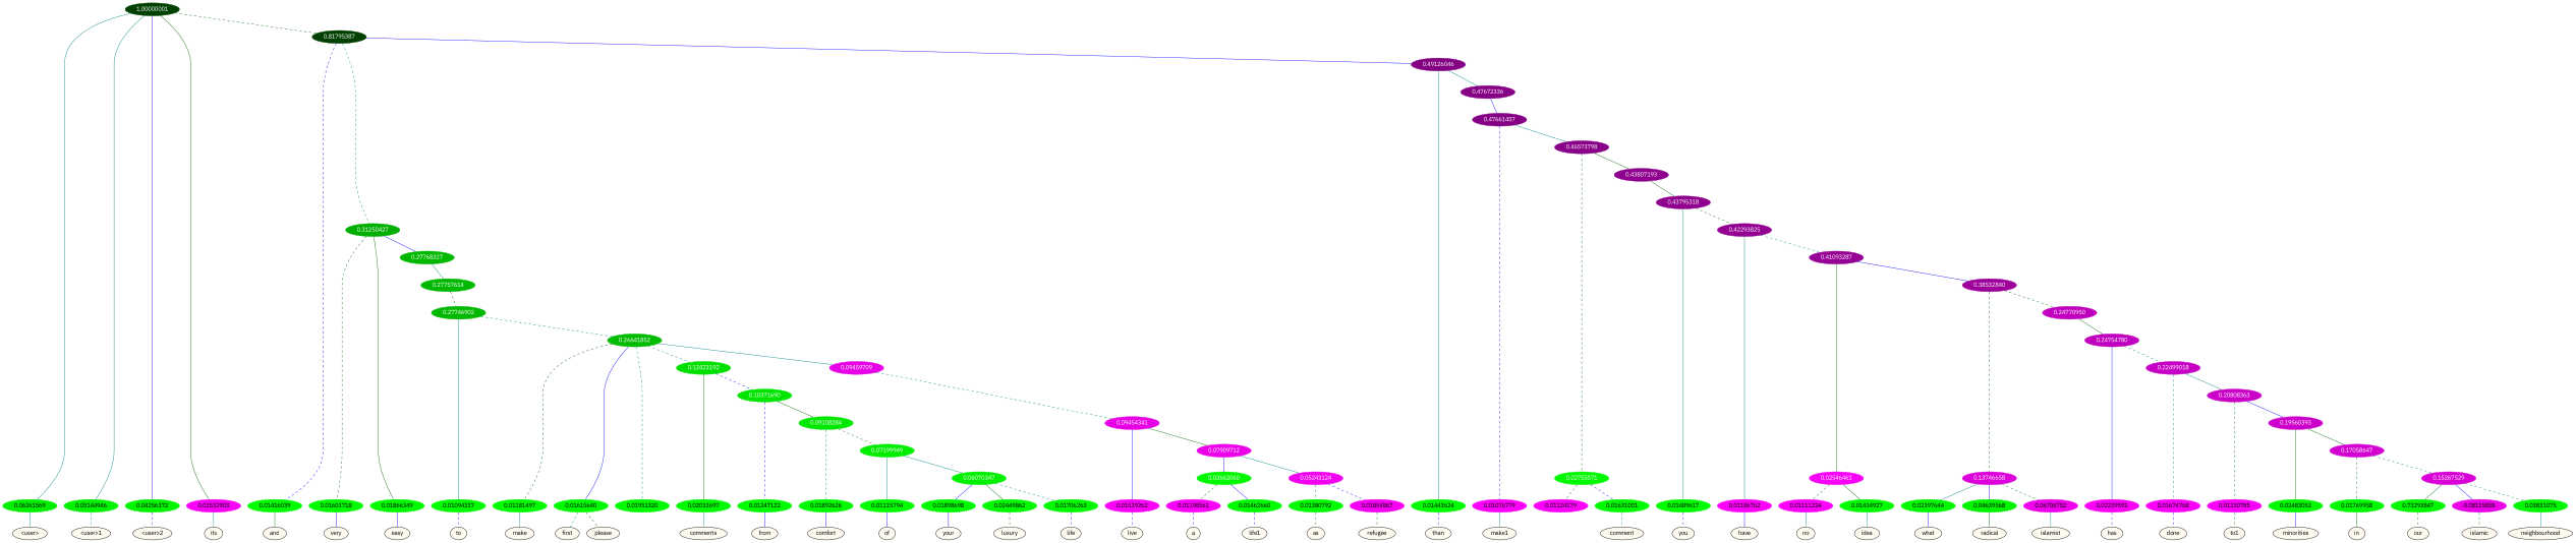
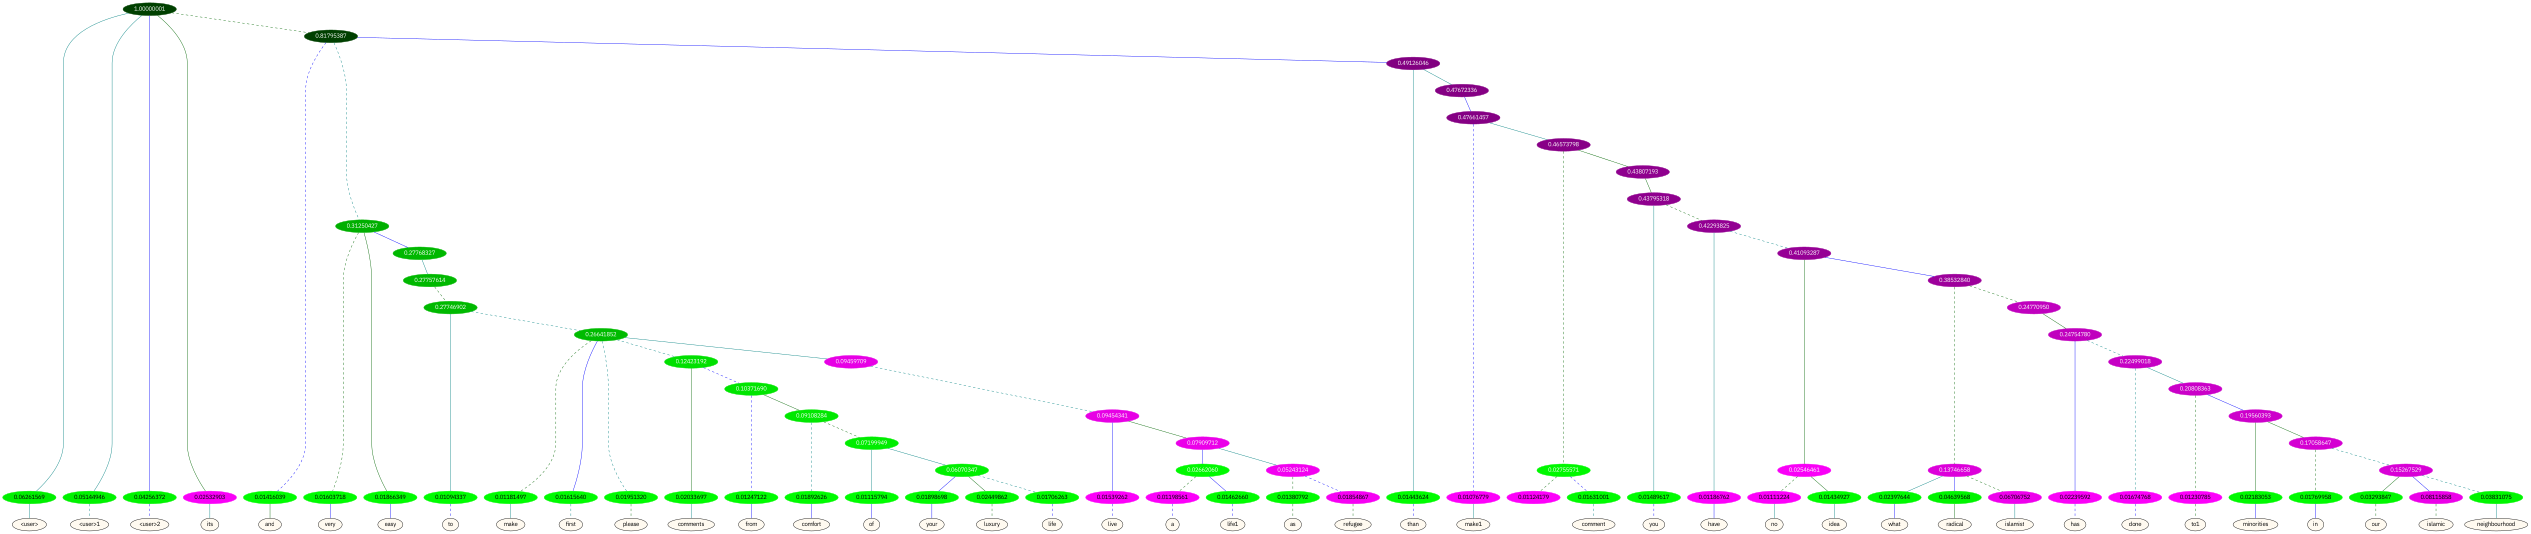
  graph {
    fontname="IBM Plex Sans"
    node [color=black fontname="IBM Plex Sans" format=png nodesep=0.001 ordering=out overlap_scaling=0.01 ranksep=0.001 style=filled fontcolor=black]
    edge [color=darkgreen fontname="IBM Plex Sans" style=solid]
    n1 [fillcolor=floralwhite height=0.15 label="\<user\>" style="filled,solid" width=0.15 fontcolor=""]
    n2 [fillcolor=floralwhite height=0.15 label="\<user\>1" style="filled,solid" width=0.15 fontcolor=""]
    n3 [fillcolor=floralwhite height=0.15 label="\<user\>2" style="filled,solid" width=0.15 fontcolor=""]
    n4 [fillcolor=floralwhite height=0.15 label=its style="filled,solid" width=0.15 fontcolor=""]
    n5 [fillcolor=floralwhite height=0.15 label=very style="filled,solid" width=0.15 fontcolor=""]
    n6 [fillcolor=floralwhite height=0.15 label=easy style="filled,solid" width=0.15 fontcolor=""]
    n7 [fillcolor=floralwhite height=0.15 label=to style="filled,solid" width=0.15 fontcolor=""]
    n8 [fillcolor=floralwhite height=0.15 label=make style="filled,solid" width=0.15 fontcolor=""]
    n9 [fillcolor=floralwhite height=0.15 label=comments style="filled,solid" width=0.15 fontcolor=""]
    n10 [fillcolor=floralwhite height=0.15 label=from style="filled,solid" width=0.15 fontcolor=""]
    n11 [fillcolor=floralwhite height=0.15 label=comfort style="filled,solid" width=0.15 fontcolor=""]
    n12 [fillcolor=floralwhite height=0.15 label=of style="filled,solid" width=0.15 fontcolor=""]
    n13 [fillcolor=floralwhite height=0.15 label=your style="filled,solid" width=0.15 fontcolor=""]
    n14 [fillcolor=floralwhite height=0.15 label=luxury style="filled,solid" width=0.15 fontcolor=""]
    n15 [fillcolor=floralwhite height=0.15 label=life style="filled,solid" width=0.15 fontcolor=""]
    n16 [fillcolor=floralwhite height=0.15 label=first style="filled,solid" width=0.15 fontcolor=""]
    n17 [fillcolor=floralwhite height=0.15 label=please style="filled,solid" width=0.15 fontcolor=""]
    n18 [fillcolor=floralwhite height=0.15 label=live style="filled,solid" width=0.15 fontcolor=""]
    n19 [fillcolor=floralwhite height=0.15 label=a style="filled,solid" width=0.15 fontcolor=""]
    n20 [fillcolor=floralwhite height=0.15 label=life1 style="filled,solid" width=0.15 fontcolor=""]
    n21 [fillcolor=floralwhite height=0.15 label=as style="filled,solid" width=0.15 fontcolor=""]
    n22 [fillcolor=floralwhite height=0.15 label=refugee style="filled,solid" width=0.15 fontcolor=""]
    n23 [fillcolor=floralwhite height=0.15 label=and style="filled,solid" width=0.15 fontcolor=""]
    n24 [fillcolor=floralwhite height=0.15 label=than style="filled,solid" width=0.15 fontcolor=""]
    n25 [fillcolor=floralwhite height=0.15 label=make1 style="filled,solid" width=0.15 fontcolor=""]
    n26 [fillcolor=floralwhite height=0.15 label=comment style="filled,solid" width=0.15 fontcolor=""]
    n27 [fillcolor=floralwhite height=0.15 label=you style="filled,solid" width=0.15 fontcolor=""]
    n28 [fillcolor=floralwhite height=0.15 label=have style="filled,solid" width=0.15 fontcolor=""]
    n29 [fillcolor=floralwhite height=0.15 label=no style="filled,solid" width=0.15 fontcolor=""]
    n30 [fillcolor=floralwhite height=0.15 label=idea style="filled,solid" width=0.15 fontcolor=""]
    n31 [fillcolor=floralwhite height=0.15 label=what style="filled,solid" width=0.15 fontcolor=""]
    n32 [fillcolor=floralwhite height=0.15 label=radical style="filled,solid" width=0.15 fontcolor=""]
    n33 [fillcolor=floralwhite height=0.15 label=islamist style="filled,solid" width=0.15 fontcolor=""]
    n34 [fillcolor=floralwhite height=0.15 label=has style="filled,solid" width=0.15 fontcolor=""]
    n35 [fillcolor=floralwhite height=0.15 label=done style="filled,solid" width=0.15 fontcolor=""]
    n36 [fillcolor=floralwhite height=0.15 label=to1 style="filled,solid" width=0.15 fontcolor=""]
    n37 [fillcolor=floralwhite height=0.15 label=minorities style="filled,solid" width=0.15 fontcolor=""]
    n38 [fillcolor=floralwhite height=0.15 label=in style="filled,solid" width=0.15 fontcolor=""]
    n39 [fillcolor=floralwhite height=0.15 label=our style="filled,solid" width=0.15 fontcolor=""]
    n40 [fillcolor=floralwhite height=0.15 label=islamic style="filled,solid" width=0.15 fontcolor=""]
    n41 [fillcolor=floralwhite height=0.15 label=neighbourhood style="filled,solid" width=0.15 fontcolor=""]
    n42 [color="0.334 1.000 0.937" height=0.15 label=0.06261569 width=0.15]
    n43 [color="0.334 1.000 0.949" height=0.15 label=0.05144946 width=0.15]
    n44 [color="0.334 1.000 0.957" height=0.15 label=0.04256372 width=0.15]
    n45 [color="0.835 1.000 0.975" height=0.15 label=0.02532903 width=0.15]
    n46 [color="0.334 1.000 0.984" height=0.15 label=0.01603718 width=0.15]
    n47 [color="0.334 1.000 0.981" height=0.15 label=0.01866349 width=0.15]
    n48 [color="0.334 1.000 0.989" height=0.15 label=0.01094337 width=0.15]
    n49 [color="0.334 1.000 0.988" height=0.15 label=0.01181497 width=0.15]
    n50 [color="0.334 1.000 0.980" height=0.15 label=0.02033697 width=0.15]
    n51 [color="0.334 1.000 0.988" height=0.15 label=0.01247122 width=0.15]
    n52 [color="0.334 1.000 0.981" height=0.15 label=0.01892626 width=0.15]
    n53 [color="0.334 1.000 0.989" height=0.15 label=0.01115794 width=0.15]
    n54 [color="0.334 1.000 0.981" height=0.15 label=0.01898698 width=0.15]
    n55 [color="0.334 1.000 0.976" height=0.15 label=0.02449862 width=0.15]
    n56 [color="0.334 1.000 0.983" height=0.15 label=0.01706263 width=0.15]
    n57 [color="0.334 1.000 0.984" height=0.15 label=0.01615640 width=0.15]
    n58 [color="0.334 1.000 0.980" height=0.15 label=0.01951320 width=0.15]
    n59 [color="0.835 1.000 0.985" height=0.15 label=0.01539262 width=0.15]
    n60 [color="0.835 1.000 0.988" height=0.15 label=0.01198561 width=0.15]
    n61 [color="0.334 1.000 0.985" height=0.15 label=0.01462660 width=0.15]
    n62 [color="0.334 1.000 0.986" height=0.15 label=0.01380792 width=0.15]
    n63 [color="0.835 1.000 0.961" height=0.15 label=0.01854867 width=0.15]
    n64 [color="0.334 1.000 0.986" height=0.15 label=0.01416039 width=0.15]
    n65 [color="0.334 1.000 0.986" height=0.15 label=0.01443624 width=0.15]
    n66 [color="0.835 1.000 0.989" height=0.15 label=0.01076779 width=0.15]
    n67 [color="0.835 1.000 0.989" height=0.15 label=0.01124179 width=0.15]
    n68 [color="0.334 1.000 0.984" height=0.15 label=0.01631001 width=0.15]
    n69 [color="0.334 1.000 0.985" height=0.15 label=0.01489617 width=0.15]
    n70 [color="0.835 1.000 0.988" height=0.15 label=0.01186762 width=0.15]
    n71 [color="0.835 1.000 0.989" height=0.15 label=0.01111224 width=0.15]
    n72 [color="0.334 1.000 0.986" height=0.15 label=0.01434927 width=0.15]
    n73 [color="0.334 1.000 0.976" height=0.15 label=0.02397644 width=0.15]
    n74 [color="0.334 1.000 0.954" height=0.15 label=0.04639568 width=0.15]
    n75 [color="0.835 1.000 0.933" height=0.15 label=0.06706752 width=0.15]
    n76 [color="0.835 1.000 0.978" height=0.15 label=0.02239592 width=0.15]
    n77 [color="0.835 1.000 0.983" height=0.15 label=0.01674768 width=0.15]
    n78 [color="0.835 1.000 0.988" height=0.15 label=0.01230785 width=0.15]
-   n79 [color="0.334 1.000 0.975" height=0.15 label=0.02483053 width=0.15]
+   n79 [color="0.334 1.000 0.975" height=0.15 label=0.02183053 width=0.15]
    n80 [color="0.334 1.000 0.982" height=0.15 label=0.01769958 width=0.15]
-   n81 [color="0.334 1.000 0.967" height=0.15 label=0.73293847 width=0.15]
+   n81 [color="0.334 1.000 0.967" height=0.15 label=0.03293847 width=0.15]
    n82 [color="0.835 1.000 0.919" height=0.15 label=0.08115858 width=0.15]
    n83 [color="0.334 1.000 0.962" height=0.15 label=0.03831075 width=0.15]
    n84 [color="0.334 1.000 0.250" fontcolor=grey99 height=0.15 label=1.00000001 width=0.15]
    n85 [color="0.334 1.000 0.250" fontcolor=grey99 height=0.15 label=0.81795387 width=0.15]
    n86 [color="0.334 1.000 0.687" fontcolor=grey99 height=0.15 label=0.31250427 width=0.15]
    n87 [color="0.835 1.000 0.509" fontcolor=grey99 height=0.15 label=0.49126046 width=0.15]
    n88 [color="0.334 1.000 0.722" fontcolor=grey99 height=0.15 label=0.27768327 width=0.15]
    n89 [color="0.835 1.000 0.523" fontcolor=grey99 height=0.15 label=0.47672336 width=0.15]
    n90 [color="0.334 1.000 0.722" fontcolor=grey99 height=0.15 label=0.27757614 width=0.15]
    n91 [color="0.835 1.000 0.523" fontcolor=grey99 height=0.15 label=0.47661457 width=0.15]
    n92 [color="0.334 1.000 0.723" fontcolor=grey99 height=0.15 label=0.27746902 width=0.15]
    n93 [color="0.835 1.000 0.534" fontcolor=grey99 height=0.15 label=0.46573798 width=0.15]
    n94 [color="0.334 1.000 0.734" fontcolor=grey99 height=0.15 label=0.26641852 width=0.15]
    n95 [color="0.334 1.000 0.972" fontcolor=grey99 height=0.15 label=0.02755571 width=0.15]
    n96 [color="0.835 1.000 0.562" fontcolor=grey99 height=0.15 label=0.43807193 width=0.15]
    n97 [color="0.334 1.000 0.876" fontcolor=grey99 height=0.15 label=0.12423192 width=0.15]
    n98 [color="0.835 1.000 0.905" fontcolor=grey99 height=0.15 label=0.09459709 width=0.15]
    n99 [color="0.835 1.000 0.562" fontcolor=grey99 height=0.15 label=0.43795318 width=0.15]
    n100 [color="0.334 1.000 0.896" fontcolor=grey99 height=0.15 label=0.10371690 width=0.15]
    n101 [color="0.835 1.000 0.905" fontcolor=grey99 height=0.15 label=0.09454341 width=0.15]
    n102 [color="0.835 1.000 0.577" fontcolor=grey99 height=0.15 label=0.42293825 width=0.15]
    n103 [color="0.334 1.000 0.909" fontcolor=grey99 height=0.15 label=0.09108284 width=0.15]
    n104 [color="0.835 1.000 0.921" fontcolor=grey99 height=0.15 label=0.07909712 width=0.15]
    n105 [color="0.835 1.000 0.589" fontcolor=grey99 height=0.15 label=0.41093287 width=0.15]
    n106 [color="0.334 1.000 0.928" fontcolor=grey99 height=0.15 label=0.07199949 width=0.15]
    n107 [color="0.334 1.000 0.973" fontcolor=grey99 height=0.15 label=0.02662060 width=0.15]
    n108 [color="0.835 1.000 0.948" fontcolor=grey99 height=0.15 label=0.05243124 width=0.15]
    n109 [color="0.835 1.000 0.975" fontcolor=grey99 height=0.15 label=0.02546461 width=0.15]
    n110 [color="0.835 1.000 0.615" fontcolor=grey99 height=0.15 label=0.38532840 width=0.15]
    n111 [color="0.334 1.000 0.939" fontcolor=grey99 height=0.15 label=0.06070347 width=0.15]
    n112 [color="0.835 1.000 0.863" fontcolor=grey99 height=0.15 label=0.13746658 width=0.15]
    n113 [color="0.835 1.000 0.752" fontcolor=grey99 height=0.15 label=0.24770950 width=0.15]
    n114 [color="0.835 1.000 0.752" fontcolor=grey99 height=0.15 label=0.24754780 width=0.15]
    n115 [color="0.835 1.000 0.775" fontcolor=grey99 height=0.15 label=0.22499018 width=0.15]
    n116 [color="0.835 1.000 0.792" fontcolor=grey99 height=0.15 label=0.20808363 width=0.15]
    n117 [color="0.835 1.000 0.804" fontcolor=grey99 height=0.15 label=0.19560393 width=0.15]
    n118 [color="0.835 1.000 0.829" fontcolor=grey99 height=0.15 label=0.17058647 width=0.15]
    n119 [color="0.835 1.000 0.847" fontcolor=grey99 height=0.15 label=0.15267529 width=0.15]
    subgraph sub_1 {
      rank=same
      n1
      n2
      n3
      n4
      n5
      n6
      n7
      n8
      n9
      n10
      n11
      n12
      n13
      n14
      n15
      n16
      n17
      n18
      n19
      n20
      n21
      n22
      n23
      n24
      n25
      n26
      n27
      n28
      n29
      n30
      n31
      n32
      n33
      n34
      n35
      n36
      n37
      n38
      n39
      n40
      n41
    }
    subgraph sub_2 {
      rank=same
      n42
      n43
      n44
      n45
      n46
      n47
      n48
      n49
      n50
      n51
      n52
      n53
      n54
      n55
      n56
      n57
      n58
      n59
      n60
      n61
      n62
      n63
      n64
      n65
      n66
      n67
      n68
      n69
      n70
      n71
      n72
      n73
      n74
      n75
      n76
      n77
      n78
      n79
      n80
      n81
      n82
      n83
    }
    n42 -- n1 [color=teal]
    n43 -- n2 [color=teal style=dashed]
    n44 -- n3 [color=blue style=dashed]
    n45 -- n4 [color=teal]
    n46 -- n5 [color=blue]
    n47 -- n6 [color=blue]
    n48 -- n7 [color=blue style=dashed]
    n49 -- n8 [color=teal]
    n50 -- n9 [color=teal]
    n51 -- n10 [color=blue]
    n52 -- n11 [color=blue]
    n53 -- n12 [color=blue]
    n54 -- n13 [color=blue]
    n55 -- n14 [style=dashed]
    n56 -- n15 [color=blue style=dashed]
    n57 -- n16 [color=teal style=dashed]
-   n57 -- n17 [style=dashed]
+   n58 -- n17 [style=dashed]
    n59 -- n18 [color=blue style=dashed]
    n60 -- n19 [color=blue style=dashed]
    n61 -- n20 [color=blue style=dashed]
    n62 -- n21 [style=dashed]
    n63 -- n22 [style=dashed]
    n64 -- n23
    n65 -- n24 [color=blue style=dashed]
    n66 -- n25 [color=teal]
    n68 -- n26 [color=teal style=dashed]
    n69 -- n27 [color=blue style=dashed]
    n70 -- n28 [color=blue]
    n71 -- n29 [color=teal]
    n72 -- n30 [color=teal]
    n73 -- n31 [color=blue]
    n74 -- n32
    n75 -- n33 [color=teal]
    n76 -- n34 [color=blue style=dashed]
    n77 -- n35 [color=blue style=dashed]
    n78 -- n36 [style=dashed]
    n79 -- n37 [color=blue]
-   n80 -- n38
+   n80 -- n38 [color=blue]
    n81 -- n39 [style=dashed]
    n82 -- n40 [style=dashed]
    n83 -- n41 [color=teal]
    n84 -- n42 [color=teal]
    n84 -- n43 [color=teal]
    n84 -- n44 [color=blue]
    n84 -- n45
    n84 -- n85 [style=dashed]
    n85 -- n64 [color=blue style=dashed]
    n85 -- n86 [color=teal style=dashed]
    n85 -- n87 [color=blue]
    n86 -- n46 [style=dashed]
    n86 -- n47
    n86 -- n88 [color=blue]
    n87 -- n65 [color=teal]
    n87 -- n89 [color=teal]
    n88 -- n90 [color=teal]
    n89 -- n91 [color=blue]
    n90 -- n92 [style=dashed]
    n91 -- n66 [color=blue style=dashed]
    n91 -- n93 [color=teal]
    n92 -- n48 [color=teal]
    n92 -- n94 [color=teal style=dashed]
    n93 -- n95 [style=dashed]
    n93 -- n96
    n94 -- n49 [style=dashed]
    n94 -- n57 [color=blue]
    n94 -- n58 [color=teal style=dashed]
    n94 -- n97 [color=teal style=dashed]
    n94 -- n98 [color=teal]
    n95 -- n67 [style=dashed]
    n95 -- n68 [color=blue style=dashed]
    n96 -- n99
    n97 -- n50
    n97 -- n100 [color=blue style=dashed]
    n98 -- n101 [color=teal style=dashed]
    n99 -- n69 [color=teal]
    n99 -- n102 [style=dashed]
    n100 -- n51 [color=blue style=dashed]
    n100 -- n103
    n101 -- n59 [color=blue]
    n101 -- n104
    n102 -- n70 [color=teal]
    n102 -- n105 [color=teal style=dashed]
    n103 -- n52 [color=teal style=dashed]
    n103 -- n106 [style=dashed]
    n104 -- n107 [color=blue]
    n104 -- n108 [color=teal]
    n105 -- n109
    n105 -- n110 [color=blue]
    n106 -- n53 [color=teal]
    n106 -- n111 [color=teal]
    n107 -- n60 [style=dashed]
    n107 -- n61 [color=blue]
    n108 -- n62 [style=dashed]
    n108 -- n63 [color=blue style=dashed]
    n109 -- n71 [style=dashed]
    n109 -- n72
    n110 -- n112 [style=dashed]
    n110 -- n113 [style=dashed]
    n111 -- n54 [color=blue]
    n111 -- n55
    n111 -- n56 [color=teal style=dashed]
    n112 -- n73 [color=teal]
    n112 -- n74 [color=blue]
    n112 -- n75 [style=dashed]
    n113 -- n114
    n114 -- n76 [color=blue]
    n114 -- n115 [color=teal style=dashed]
    n115 -- n77 [color=teal style=dashed]
    n115 -- n116 [color=teal]
    n116 -- n78 [style=dashed]
    n116 -- n117 [color=blue]
    n117 -- n79
    n117 -- n118
    n118 -- n80 [style=dashed]
    n118 -- n119 [color=teal style=dashed]
    n119 -- n81
    n119 -- n82 [color=blue]
    n119 -- n83 [color=teal style=dashed]
  }
